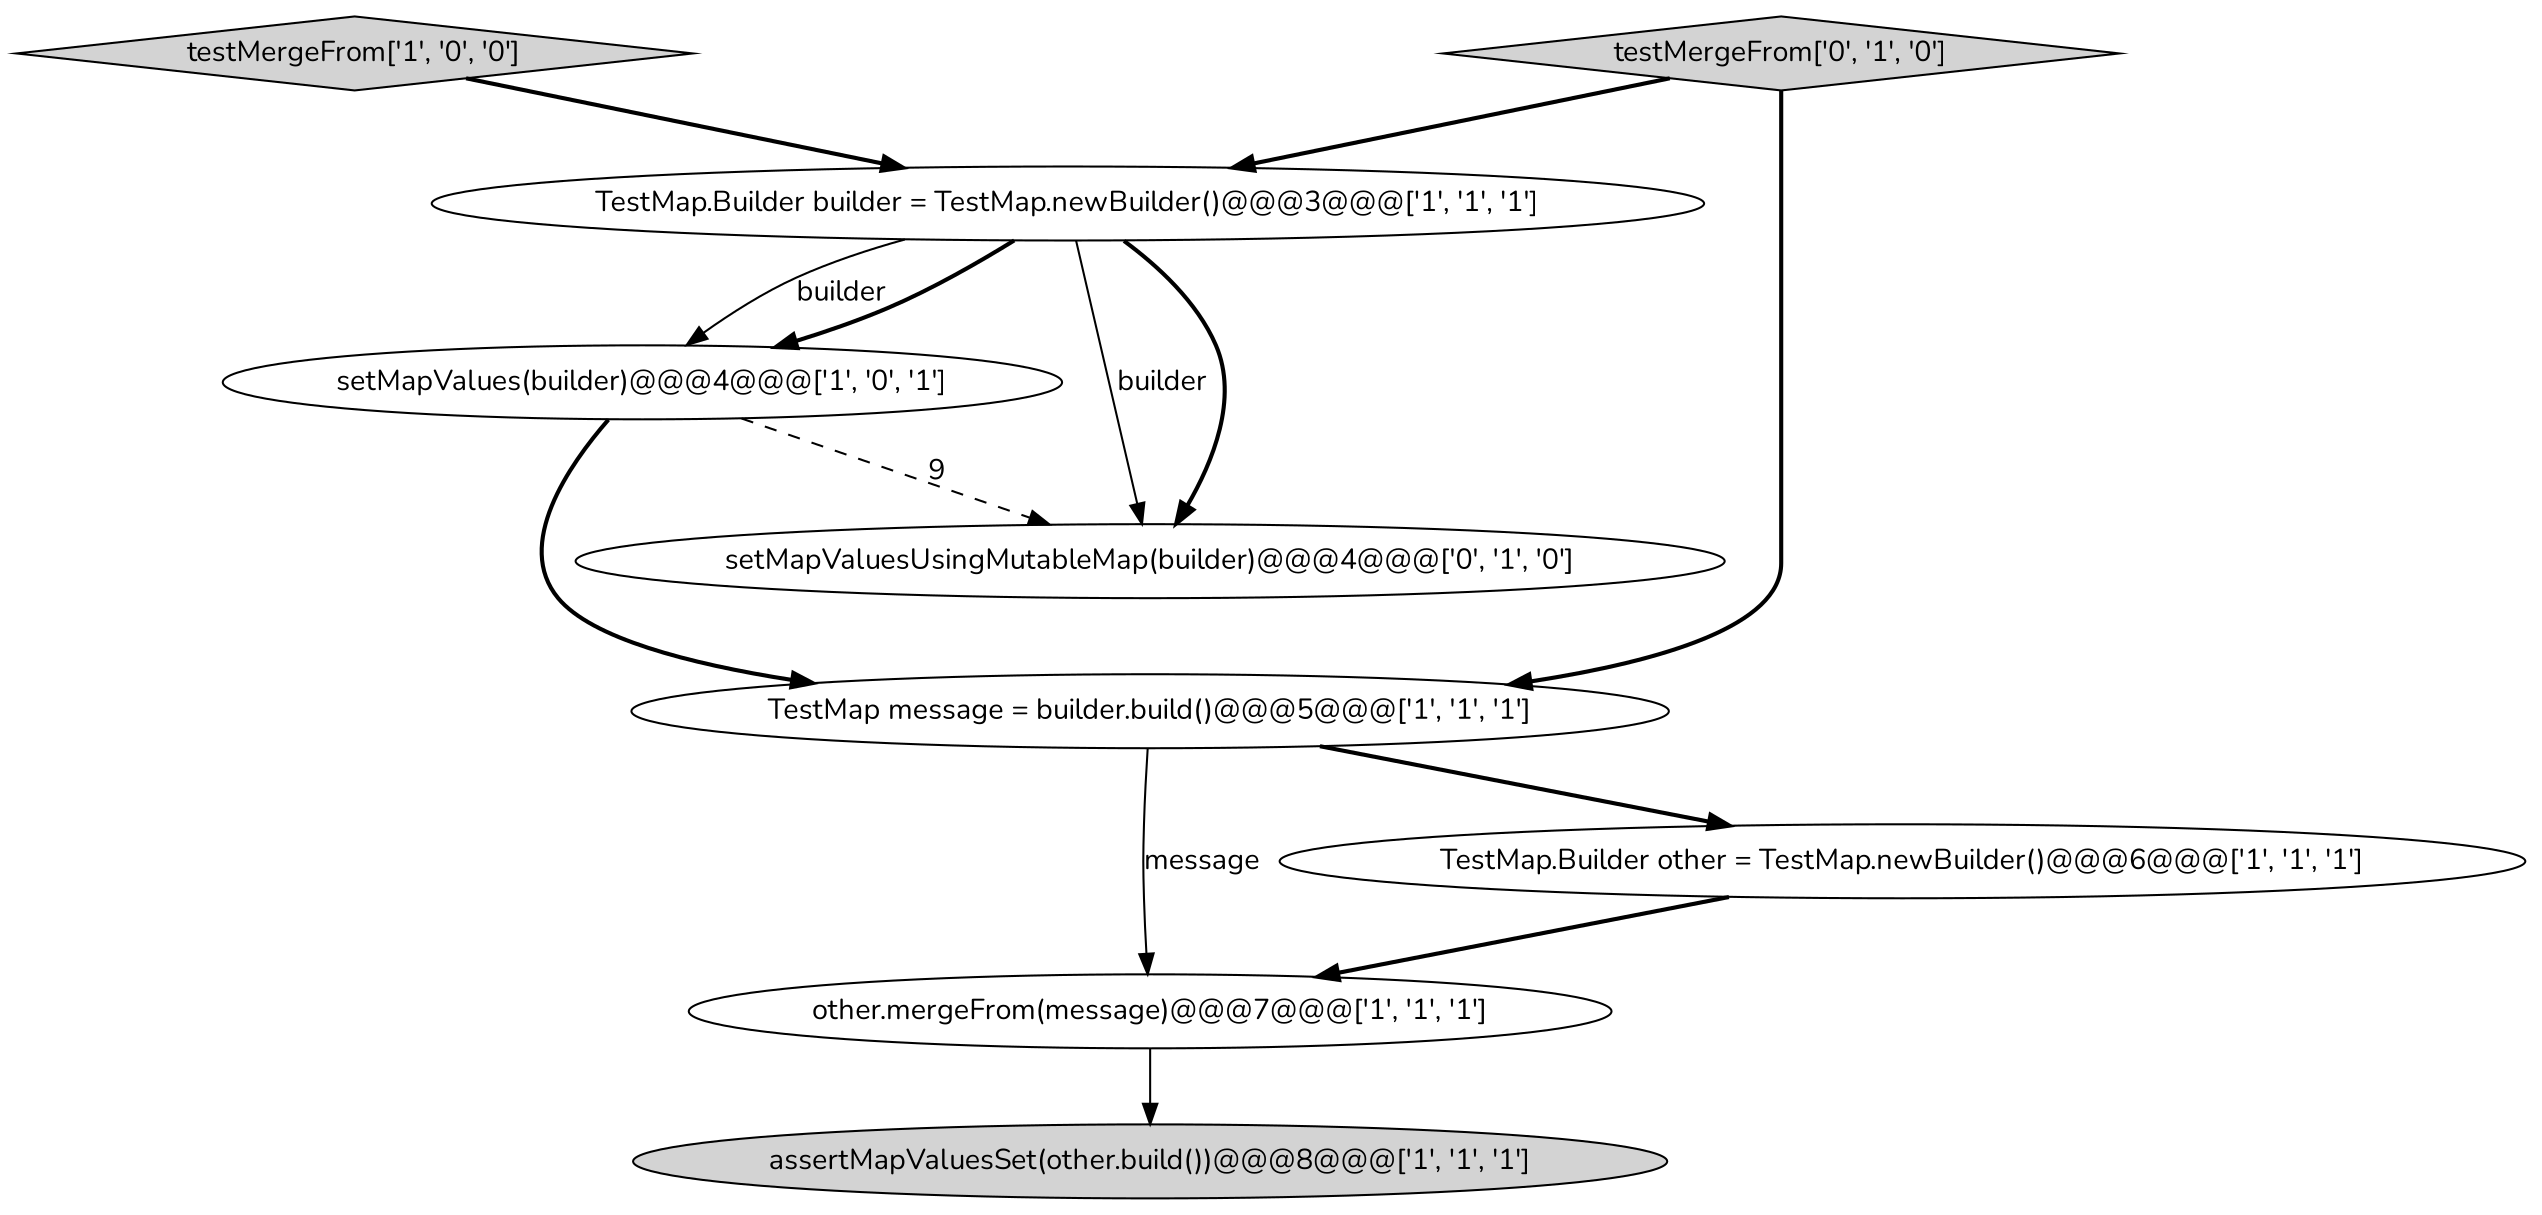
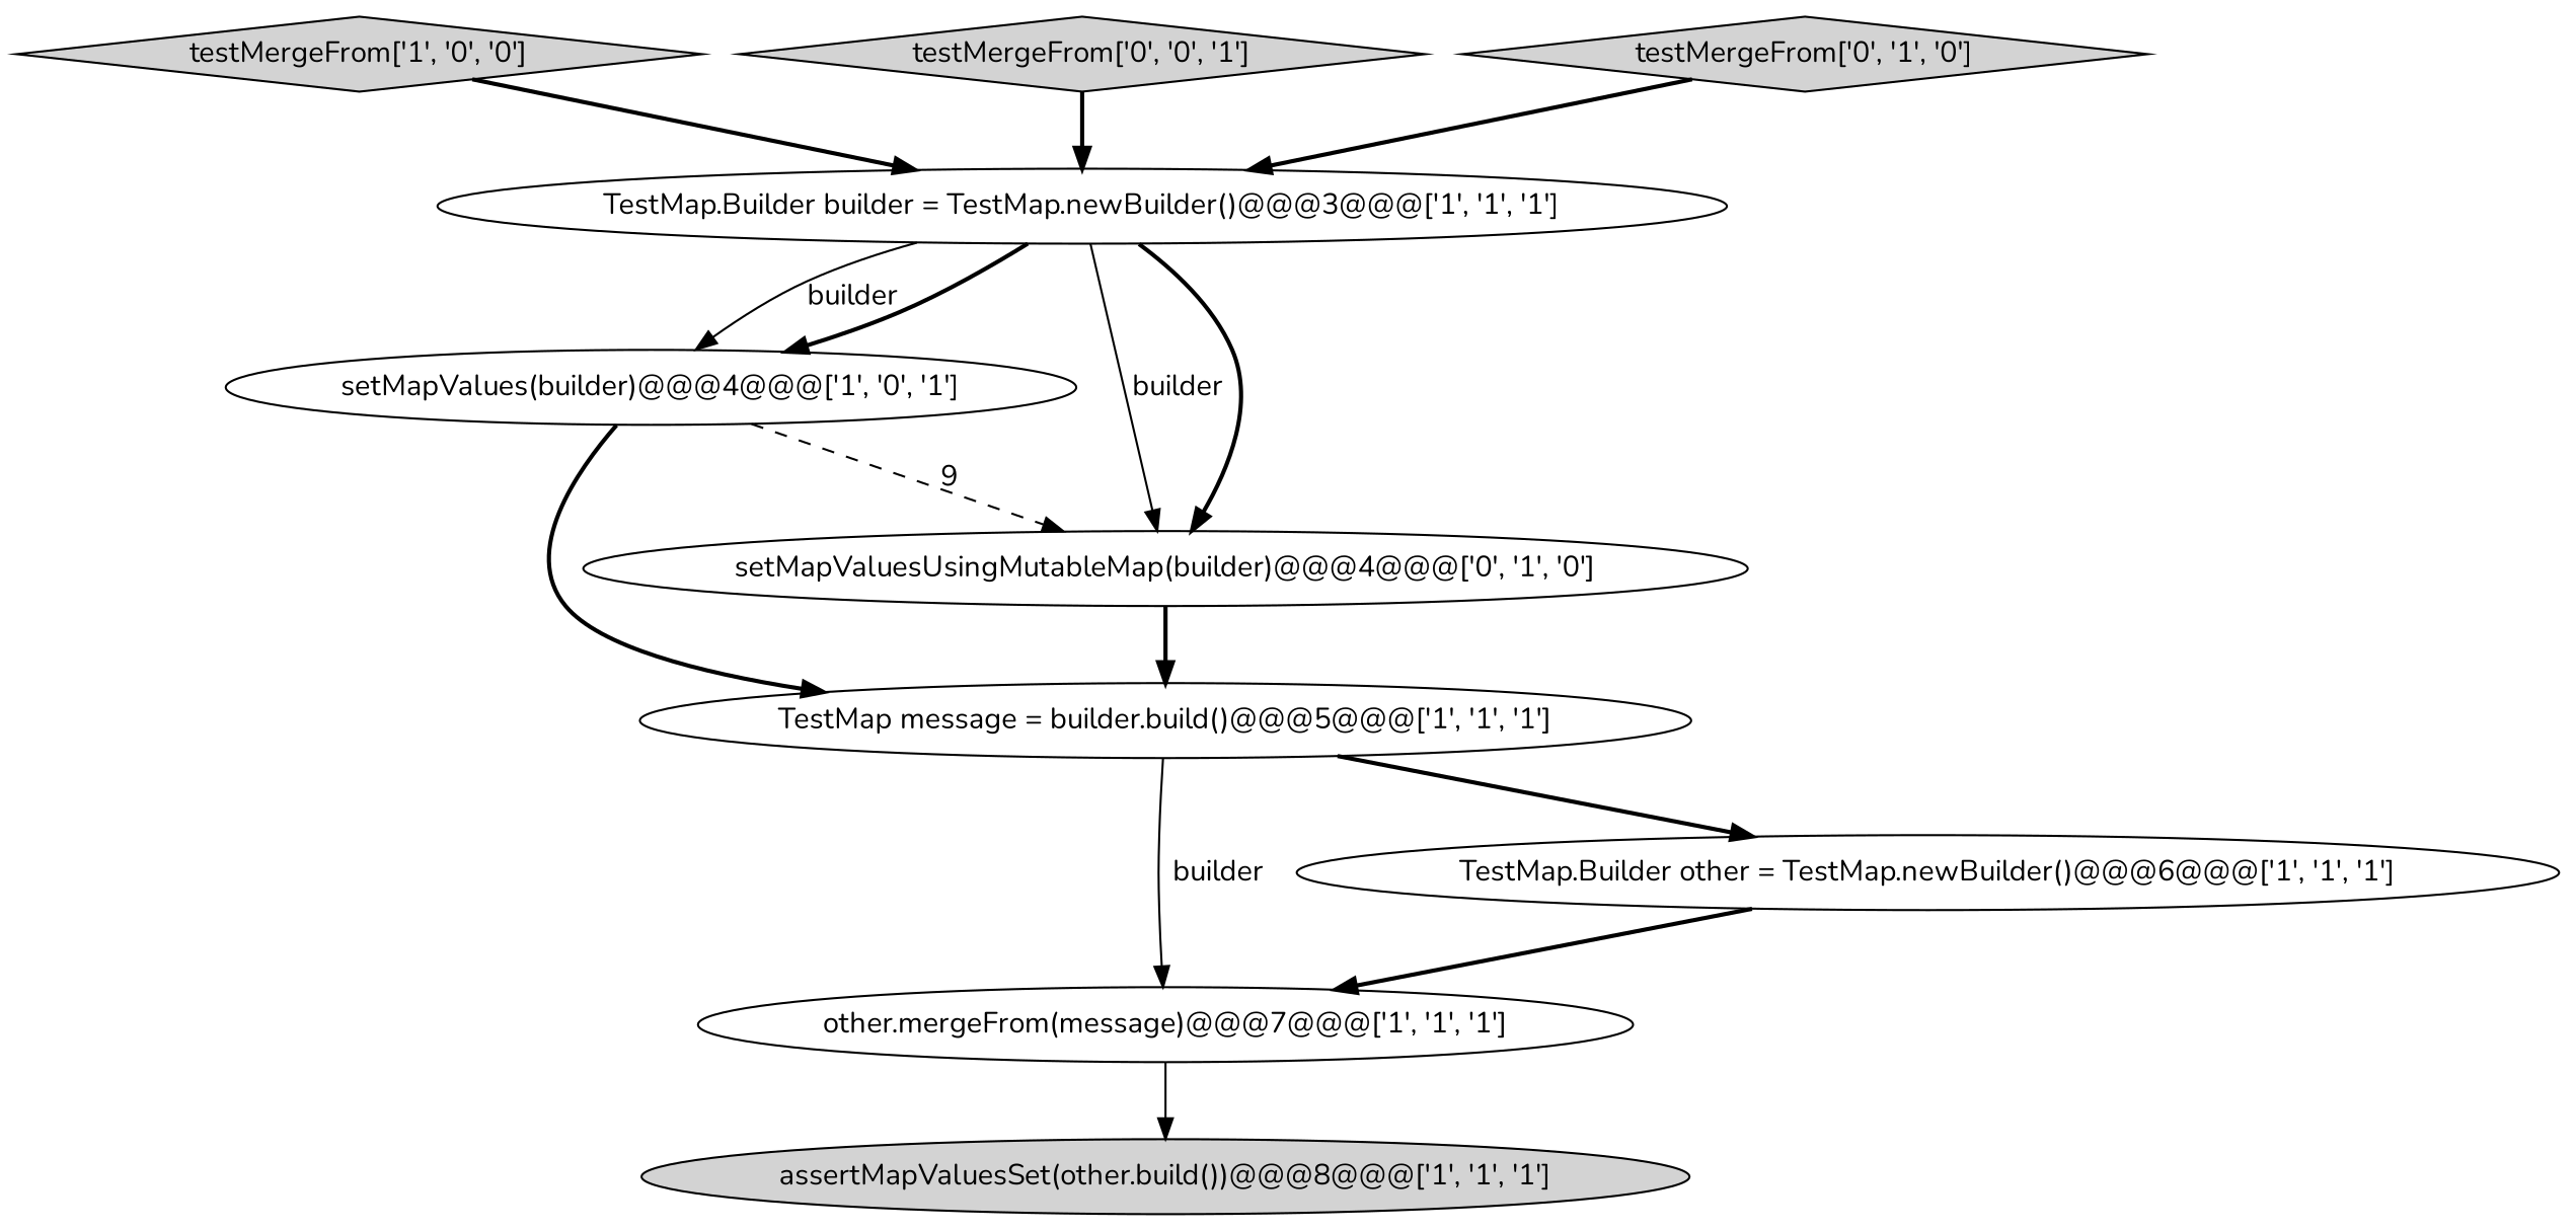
  digraph {
    fontname=Nunito
    node [fillcolor=white fontname=Nunito shape=ellipse style=filled]
    edge [fontname=Nunito style=bold]
    n1 [label="TestMap message = builder.build()@@@5@@@['1', '1', '1']"]
    n2 [label="other.mergeFrom(message)@@@7@@@['1', '1', '1']"]
    n3 [label="TestMap.Builder other = TestMap.newBuilder()@@@6@@@['1', '1', '1']"]
    n4 [fillcolor=lightgray label="assertMapValuesSet(other.build())@@@8@@@['1', '1', '1']"]
    n5 [label="setMapValues(builder)@@@4@@@['1', '0', '1']"]
    n6 [label="setMapValuesUsingMutableMap(builder)@@@4@@@['0', '1', '0']"]
    n7 [label="TestMap.Builder builder = TestMap.newBuilder()@@@3@@@['1', '1', '1']"]
    n8 [fillcolor=lightgray label="testMergeFrom['1', '0', '0']" shape=diamond]
+   n9 [fillcolor=lightgray label="testMergeFrom['0', '0', '1']" shape=diamond]
    n10 [fillcolor=lightgray label="testMergeFrom['0', '1', '0']" shape=diamond]
-   n1 -> n2 [label=message style=solid]
+   n1 -> n2 [label=builder style=solid]
    n1 -> n3
    n2 -> n4 [style=solid]
    n3 -> n2
    n5 -> n1
    n5 -> n6 [label=9 style=dashed]
-   n10 -> n1
+   n6 -> n1
    n7 -> n5 [label=builder style=solid]
    n7 -> n5
    n7 -> n6 [label=builder style=solid]
    n7 -> n6
    n8 -> n7
+   n9 -> n7
    n10 -> n7
  }
